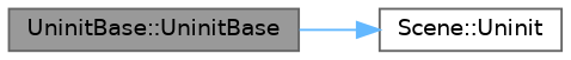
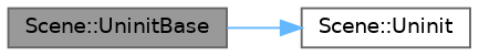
  digraph {
    rankdir=LR
    node [fontname=Helvetica fontsize=10 shape=box style=filled]
-   n1 [color=gray40 fillcolor=grey60 fontcolor=black height=0.2 label="UninitBase::UninitBase" width=0.4]
+   n1 [color=gray40 fillcolor=grey60 fontcolor=black height=0.2 label="Scene::UninitBase" width=0.4]
    n2 [color=grey40 fillcolor=white height=0.2 label="Scene::Uninit" width=0.4]
    n1 -> n2 [color=steelblue1 fontname=Helvetica fontsize=10 labelfontname=Helvetica labelfontsize=10 style=solid]
  }
